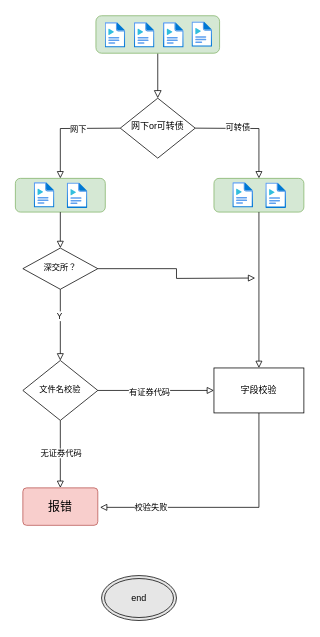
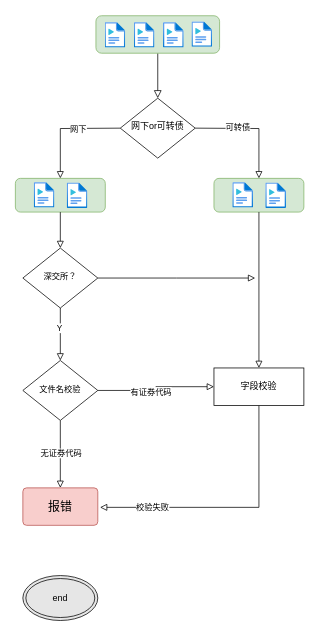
  <mxCell id="0" />
  <mxCell id="1" parent="0" />
  <mxCell id="2" value="" style="rounded=0;html=1;jettySize=auto;orthogonalLoop=1;fontSize=11;endArrow=block;endFill=0;endSize=8;strokeWidth=1;shadow=0;labelBackgroundColor=none;edgeStyle=orthogonalEdgeStyle;" parent="1" source="17" target="3" edge="1"><mxGeometry relative="1" as="geometry" /></mxCell>
  <mxCell id="3" value="网下or可转债" style="rhombus;whiteSpace=wrap;html=1;shadow=0;fontFamily=Helvetica;fontSize=12;align=center;strokeWidth=1;spacing=6;spacingTop=-4;" parent="1" vertex="1"><mxGeometry x="160" y="130" width="100" height="80" as="geometry" /></mxCell>
  <mxCell id="4" style="edgeStyle=orthogonalEdgeStyle;rounded=0;orthogonalLoop=1;jettySize=auto;html=1;endArrow=block;endFill=0;endSize=7;strokeWidth=1;entryX=0.5;entryY=0;entryDx=0;entryDy=0;" edge="1" parent="1" target="9"><mxGeometry relative="1" as="geometry"><mxPoint x="75" y="240" as="targetPoint" /><mxPoint x="160" y="170" as="sourcePoint" /></mxGeometry></mxCell>
  <mxCell id="5" value="网下" style="edgeLabel;html=1;align=center;verticalAlign=middle;resizable=0;points=[];" vertex="1" connectable="0" parent="4"><mxGeometry x="-0.224" y="1" relative="1" as="geometry"><mxPoint as="offset" /></mxGeometry></mxCell>
  <mxCell id="6" style="edgeStyle=orthogonalEdgeStyle;rounded=0;orthogonalLoop=1;jettySize=auto;html=1;endArrow=block;endFill=0;endSize=7;strokeWidth=1;entryX=0.5;entryY=0;entryDx=0;entryDy=0;" edge="1" parent="1" target="13"><mxGeometry relative="1" as="geometry"><mxPoint x="345" y="237" as="targetPoint" /><mxPoint x="260" y="170" as="sourcePoint" /></mxGeometry></mxCell>
  <mxCell id="7" value="可转债" style="edgeLabel;html=1;align=center;verticalAlign=middle;resizable=0;points=[];" vertex="1" connectable="0" parent="6"><mxGeometry x="-0.171" y="2" relative="1" as="geometry"><mxPoint x="-7" as="offset" /></mxGeometry></mxCell>
  <mxCell id="8" value="" style="group" vertex="1" connectable="0" parent="1"><mxGeometry x="20" y="237" width="120" height="45" as="geometry" /></mxCell>
  <mxCell id="9" value="" style="rounded=1;whiteSpace=wrap;html=1;fontSize=12;glass=0;strokeWidth=1;shadow=0;fillColor=#d5e8d4;strokeColor=#82b366;" vertex="1" parent="8"><mxGeometry width="120" height="45" as="geometry" /></mxCell>
  <mxCell id="10" value="" style="aspect=fixed;html=1;points=[];align=center;image;fontSize=12;image=img/lib/azure2/general/Media_File.svg;" vertex="1" parent="8"><mxGeometry x="25" y="5.5" width="27.63" height="34" as="geometry" /></mxCell>
  <mxCell id="11" value="" style="aspect=fixed;html=1;points=[];align=center;image;fontSize=12;image=img/lib/azure2/general/Media_File.svg;" vertex="1" parent="8"><mxGeometry x="69" y="6" width="27.63" height="34" as="geometry" /></mxCell>
  <mxCell id="12" value="" style="group" vertex="1" connectable="0" parent="1"><mxGeometry x="285" y="237" width="120" height="45" as="geometry" /></mxCell>
  <mxCell id="13" value="" style="rounded=1;whiteSpace=wrap;html=1;fontSize=12;glass=0;strokeWidth=1;shadow=0;fillColor=#d5e8d4;strokeColor=#82b366;" vertex="1" parent="12"><mxGeometry width="120" height="45" as="geometry" /></mxCell>
  <mxCell id="14" value="" style="aspect=fixed;html=1;points=[];align=center;image;fontSize=12;image=img/lib/azure2/general/Media_File.svg;" vertex="1" parent="12"><mxGeometry x="25" y="5.5" width="27.63" height="34" as="geometry" /></mxCell>
  <mxCell id="15" value="" style="aspect=fixed;html=1;points=[];align=center;image;fontSize=12;image=img/lib/azure2/general/Media_File.svg;" vertex="1" parent="12"><mxGeometry x="69" y="6" width="27.63" height="34" as="geometry" /></mxCell>
  <mxCell id="16" value="" style="group" vertex="1" connectable="0" parent="1"><mxGeometry x="127.5" y="20" width="165" height="50" as="geometry" /></mxCell>
  <mxCell id="17" value="" style="rounded=1;whiteSpace=wrap;html=1;fontSize=12;glass=0;strokeWidth=1;shadow=0;fillColor=#d5e8d4;strokeColor=#82b366;" parent="16" vertex="1"><mxGeometry width="165" height="50" as="geometry" /></mxCell>
  <mxCell id="18" value="" style="aspect=fixed;html=1;points=[];align=center;image;fontSize=12;image=img/lib/azure2/general/Media_File.svg;" vertex="1" parent="16"><mxGeometry x="12" y="9" width="27.63" height="34" as="geometry" /></mxCell>
  <mxCell id="19" value="" style="aspect=fixed;html=1;points=[];align=center;image;fontSize=12;image=img/lib/azure2/general/Media_File.svg;" vertex="1" parent="16"><mxGeometry x="51" y="9" width="27.63" height="34" as="geometry" /></mxCell>
  <mxCell id="20" value="" style="aspect=fixed;html=1;points=[];align=center;image;fontSize=12;image=img/lib/azure2/general/Media_File.svg;" vertex="1" parent="16"><mxGeometry x="90" y="9" width="27.63" height="34" as="geometry" /></mxCell>
  <mxCell id="21" value="" style="aspect=fixed;html=1;points=[];align=center;image;fontSize=12;image=img/lib/azure2/general/Media_File.svg;" vertex="1" parent="16"><mxGeometry x="128" y="8" width="27.63" height="34" as="geometry" /></mxCell>
  <mxCell id="22" style="edgeStyle=orthogonalEdgeStyle;rounded=0;jumpSize=8;orthogonalLoop=1;jettySize=auto;html=1;entryX=0.5;entryY=0;entryDx=0;entryDy=0;endArrow=block;endFill=0;endSize=7;" edge="1" parent="1" source="25" target="31"><mxGeometry relative="1" as="geometry" /></mxCell>
  <mxCell id="23" value="Y" style="edgeLabel;html=1;align=center;verticalAlign=middle;resizable=0;points=[];" vertex="1" connectable="0" parent="22"><mxGeometry x="-0.255" y="-2" relative="1" as="geometry"><mxPoint as="offset" /></mxGeometry></mxCell>
  <mxCell id="24" style="edgeStyle=orthogonalEdgeStyle;rounded=0;jumpSize=8;orthogonalLoop=1;jettySize=auto;html=1;exitX=1;exitY=0.5;exitDx=0;exitDy=0;endArrow=block;endFill=0;endSize=7;" edge="1" parent="1" source="25"><mxGeometry relative="1" as="geometry"><mxPoint x="340" y="370" as="targetPoint" /></mxGeometry></mxCell>
- <mxCell id="25" value="&lt;span style=&quot;font-size: 11px&quot;&gt;深交所？&lt;/span&gt;" style="rhombus;whiteSpace=wrap;html=1;shadow=0;fontFamily=Helvetica;fontSize=12;align=center;strokeWidth=1;spacing=6;spacingTop=-4;" vertex="1" parent="1"><mxGeometry x="30" y="330" width="100" height="55" as="geometry" /></mxCell>
+ <mxCell id="25" value="&lt;span style=&quot;font-size: 11px&quot;&gt;深交所？&lt;/span&gt;" style="rhombus;whiteSpace=wrap;html=1;shadow=0;fontFamily=Helvetica;fontSize=12;align=center;strokeWidth=1;spacing=6;spacingTop=-4;" vertex="1" parent="1"><mxGeometry x="30" y="330" width="100" height="80" as="geometry" /></mxCell>
  <mxCell id="26" value="" style="edgeStyle=orthogonalEdgeStyle;rounded=0;orthogonalLoop=1;jettySize=auto;html=1;endArrow=block;endFill=0;jumpSize=8;endSize=7;" edge="1" parent="1" source="9" target="25"><mxGeometry relative="1" as="geometry" /></mxCell>
  <mxCell id="27" style="edgeStyle=orthogonalEdgeStyle;rounded=0;jumpSize=8;orthogonalLoop=1;jettySize=auto;html=1;entryX=0.5;entryY=0;entryDx=0;entryDy=0;endArrow=block;endFill=0;endSize=7;" edge="1" parent="1" source="31"><mxGeometry relative="1" as="geometry"><mxPoint x="80" y="650" as="targetPoint" /></mxGeometry></mxCell>
  <mxCell id="28" value="无证券代码" style="edgeLabel;html=1;align=center;verticalAlign=middle;resizable=0;points=[];" vertex="1" connectable="0" parent="27"><mxGeometry x="-0.291" y="1" relative="1" as="geometry"><mxPoint x="-1" y="11" as="offset" /></mxGeometry></mxCell>
  <mxCell id="29" style="edgeStyle=orthogonalEdgeStyle;rounded=0;jumpSize=8;orthogonalLoop=1;jettySize=auto;html=1;entryX=0;entryY=0.5;entryDx=0;entryDy=0;endArrow=block;endFill=0;endSize=7;" edge="1" parent="1" source="31" target="35"><mxGeometry relative="1" as="geometry"><mxPoint x="295" y="520" as="targetPoint" /></mxGeometry></mxCell>
  <mxCell id="30" value="有证券代码" style="edgeLabel;html=1;align=center;verticalAlign=middle;resizable=0;points=[];" vertex="1" connectable="0" parent="29"><mxGeometry x="-0.127" y="-1" relative="1" as="geometry"><mxPoint as="offset" /></mxGeometry></mxCell>
  <mxCell id="31" value="&lt;span style=&quot;font-size: 11px&quot;&gt;文件名校验&lt;/span&gt;" style="rhombus;whiteSpace=wrap;html=1;shadow=0;fontFamily=Helvetica;fontSize=12;align=center;strokeWidth=1;spacing=6;spacingTop=-4;" vertex="1" parent="1"><mxGeometry x="30" y="480" width="100" height="80" as="geometry" /></mxCell>
  <mxCell id="32" value="报错" style="html=1;shadow=0;dashed=0;shape=mxgraph.bootstrap.rrect;rSize=5;strokeColor=#b85450;strokeWidth=1;fillColor=#f8cecc;whiteSpace=wrap;align=center;verticalAlign=middle;spacingLeft=0;fontStyle=0;fontSize=16;spacing=5;" vertex="1" parent="1"><mxGeometry x="30" y="650" width="100" height="50" as="geometry" /></mxCell>
  <mxCell id="33" style="edgeStyle=orthogonalEdgeStyle;rounded=0;jumpSize=8;orthogonalLoop=1;jettySize=auto;html=1;endArrow=block;endFill=0;endSize=7;entryX=1.03;entryY=0.52;entryDx=0;entryDy=0;entryPerimeter=0;" edge="1" parent="1" source="35" target="32"><mxGeometry relative="1" as="geometry"><mxPoint x="200" y="680" as="targetPoint" /><Array as="points"><mxPoint x="345" y="676" /></Array></mxGeometry></mxCell>
  <mxCell id="34" value="校验失败" style="edgeLabel;html=1;align=center;verticalAlign=middle;resizable=0;points=[];" vertex="1" connectable="0" parent="33"><mxGeometry x="0.698" relative="1" as="geometry"><mxPoint x="16" y="-1" as="offset" /></mxGeometry></mxCell>
- <mxCell id="35" value="字段校验" style="rounded=0;whiteSpace=wrap;html=1;" vertex="1" parent="1"><mxGeometry x="285" y="490" width="120" height="60" as="geometry" /></mxCell>
+ <mxCell id="35" value="字段校验" style="rounded=0;whiteSpace=wrap;html=1;" vertex="1" parent="1"><mxGeometry x="285" y="490" width="120" height="50" as="geometry" /></mxCell>
  <mxCell id="36" style="edgeStyle=orthogonalEdgeStyle;rounded=0;jumpSize=8;orthogonalLoop=1;jettySize=auto;html=1;entryX=0.5;entryY=0;entryDx=0;entryDy=0;endArrow=block;endFill=0;endSize=7;" edge="1" parent="1" source="13" target="35"><mxGeometry relative="1" as="geometry" /></mxCell>
- <mxCell id="37" value="end" style="ellipse;shape=doubleEllipse;whiteSpace=wrap;html=1;fillColor=#E6E6E6;" vertex="1" parent="1"><mxGeometry x="135" y="767" width="100" height="60" as="geometry" /></mxCell>
+ <mxCell id="37" value="end" style="ellipse;shape=doubleEllipse;whiteSpace=wrap;html=1;fillColor=#E6E6E6;" vertex="1" parent="1"><mxGeometry x="30" y="767" width="100" height="60" as="geometry" /></mxCell>
